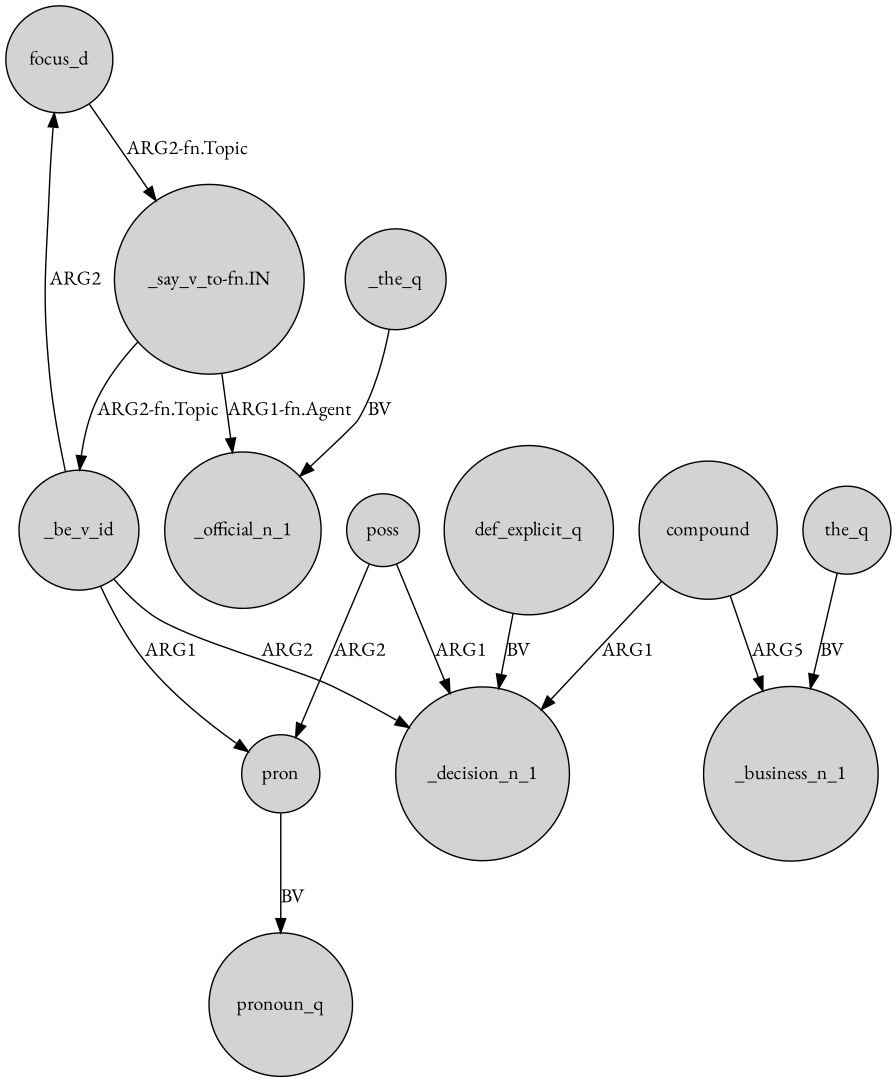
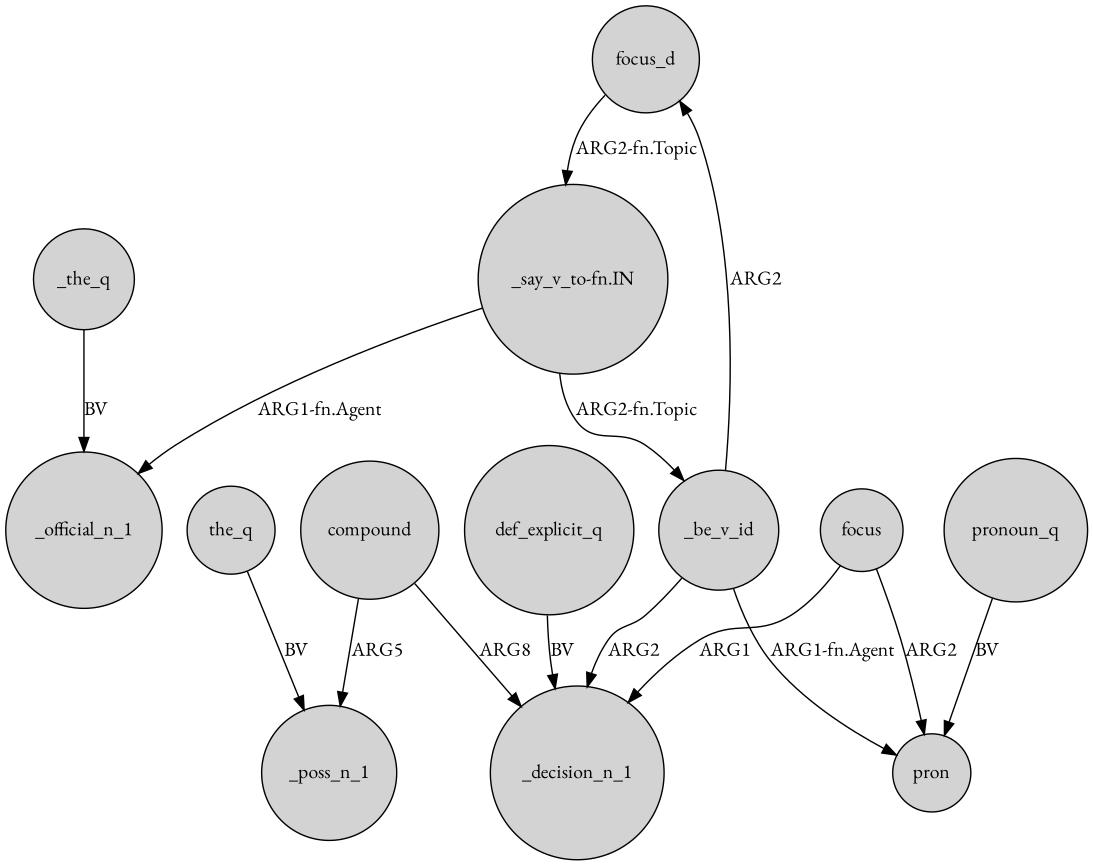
  digraph {
    fontname="EB Garamond"
    node [fontname="EB Garamond" shape=circle style=filled]
    edge [fontname="EB Garamond"]
    focus_d
    "_say_v_to-fn.IN"
    _be_v_id
    _decision_n_1
    pron
    _official_n_1
    compound
-   _business_n_1
+   _business_n_1 [label=_poss_n_1]
    n9 [label=the_q]
-   poss
+   poss [label=focus]
    def_explicit_q
    _the_q
    pronoun_q
    focus_d -> "_say_v_to-fn.IN" [label="ARG2-fn.Topic"]
    "_say_v_to-fn.IN" -> _be_v_id [label="ARG2-fn.Topic"]
    "_say_v_to-fn.IN" -> _official_n_1 [label="ARG1-fn.Agent"]
    _be_v_id -> focus_d [label=ARG2]
    _be_v_id -> _decision_n_1 [label=ARG2]
-   _be_v_id -> pron [label=ARG1]
-   compound -> _decision_n_1 [label=ARG1]
+   _be_v_id -> pron [label="ARG1-fn.Agent"]
+   compound -> _decision_n_1 [label=ARG8]
    compound -> _business_n_1 [label=ARG5]
    n9 -> _business_n_1 [label=BV]
    poss -> _decision_n_1 [label=ARG1]
    poss -> pron [label=ARG2]
    def_explicit_q -> _decision_n_1 [label=BV]
    _the_q -> _official_n_1 [label=BV]
-   pron -> pronoun_q [label=BV]
+   pronoun_q -> pron [label=BV]
  }
